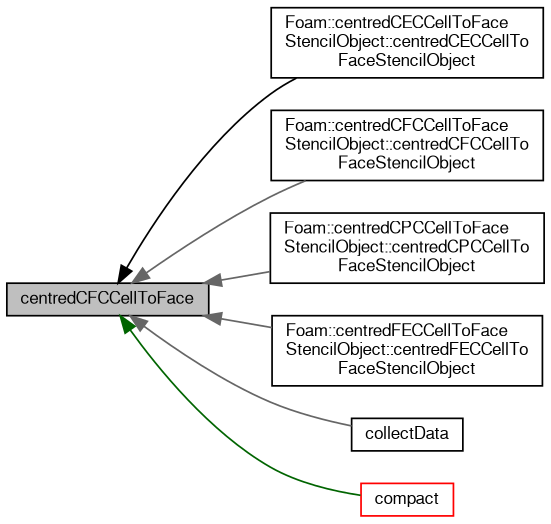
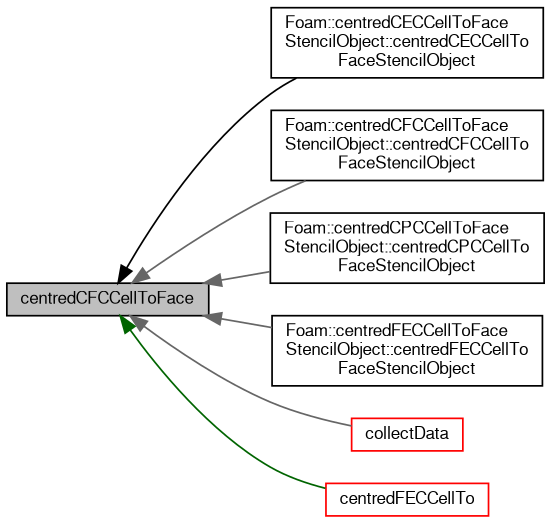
  digraph {
    rankdir=LR
    node [color=black fontname=FreeSans fontsize=10 shape=record]
    edge [color=gray40 dir=back fontname=FreeSans fontsize=10 labelfontname=FreeSans labelfontsize=10 style=solid]
    n1 [fillcolor=grey75 fontcolor=black height=0.2 label=centredCFCCellToFace style=filled width=0.4]
    n2 [height=0.2 label="Foam::centredCECCellToFace\lStencilObject::centredCECCellTo\lFaceStencilObject" width=0.4]
    n3 [height=0.2 label="Foam::centredCFCCellToFace\lStencilObject::centredCFCCellTo\lFaceStencilObject" width=0.4]
    n4 [height=0.2 label="Foam::centredCPCCellToFace\lStencilObject::centredCPCCellTo\lFaceStencilObject" width=0.4]
    n5 [height=0.2 label="Foam::centredFECCellToFace\lStencilObject::centredFECCellTo\lFaceStencilObject" width=0.4]
-   n6 [height=0.2 label=collectData width=0.4]
-   n7 [color=red height=0.2 label=compact width=0.4]
+   n6 [color=red height=0.2 label=collectData width=0.4]
+   n7 [color=red height=0.2 label=centredFECCellTo width=0.4]
    n1 -> n2 [color=black]
    n1 -> n3
    n1 -> n4
    n1 -> n5
    n1 -> n6
    n1 -> n7 [color=darkgreen]
  }
